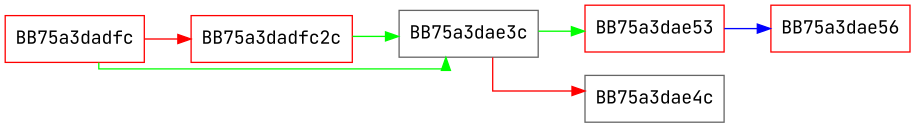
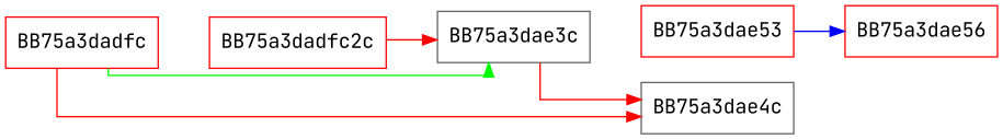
  digraph {
    fontname="JetBrains Mono"
    rankdir=LR
    splines=ortho
    node [color=red fontname="JetBrains Mono" shape=box]
    edge [color=red fontname="JetBrains Mono"]
    BB75a3dae3c [color=gray40]
    BB75a3dadfc
    n3 [label=BB75a3dadfc2c]
    BB75a3dae53
    BB75a3dae4c [color=gray40]
    BB75a3dae56
-   BB75a3dae3c -> BB75a3dae53 [color=green]
    BB75a3dae3c -> BB75a3dae4c
    BB75a3dadfc -> BB75a3dae3c [color=green]
-   BB75a3dadfc -> n3
-   n3 -> BB75a3dae3c [color=green]
+   BB75a3dadfc -> BB75a3dae4c
+   n3 -> BB75a3dae3c
    BB75a3dae53 -> BB75a3dae56 [color=blue]
  }
